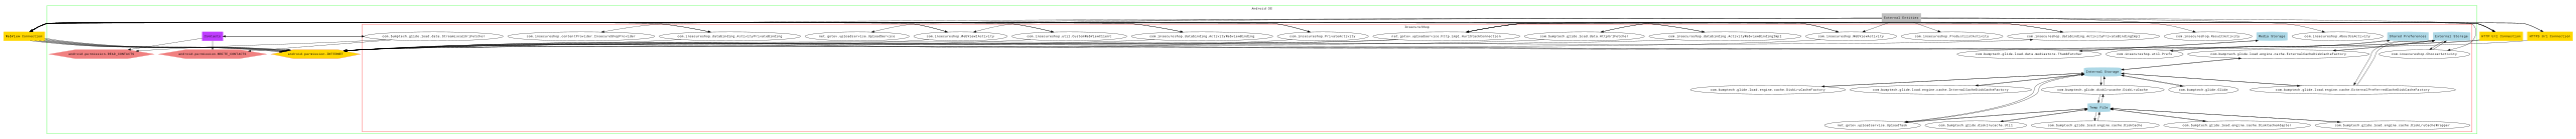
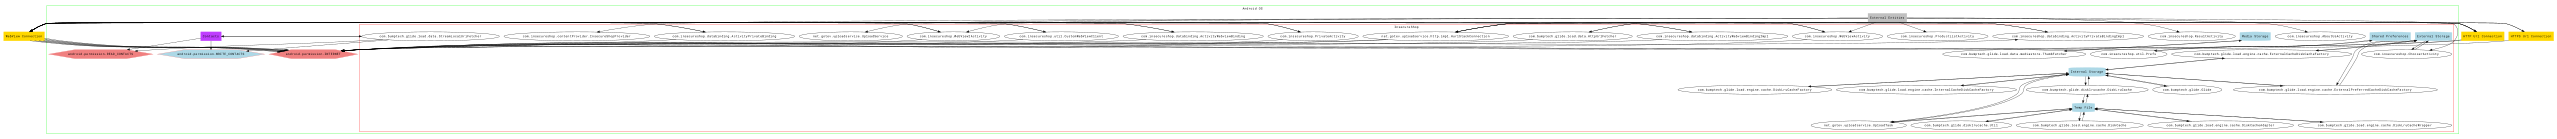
  digraph {
    fontname="Roboto Mono"
    rankdir=TD
    node [fontname="Roboto Mono" shape=ellipse]
    edge [fontname="Roboto Mono"]
    "External Storage" [color=lightblue shape=cylinder style=filled]
    "com.insecureshop.ChooserActivity"
    "com.insecureshop.AboutUsActivity"
    "com.insecureshop.WebViewActivity"
    "com.insecureshop.WebView2Activity"
    "com.insecureshop.ResultActivity"
    "com.insecureshop.ProductListActivity"
    "net.gotev.uploadservice.UploadService"
    "com.insecureshop.contentProvider.InsecureShopProvider"
    "com.insecureshop.databinding.ActivityPrivateBindingImpl"
    "com.insecureshop.databinding.ActivityWebviewBindingImpl"
    "com.bumptech.glide.load.data.HttpUrlFetcher"
    "net.gotev.uploadservice.http.impl.HurlStackConnection"
    "com.insecureshop.PrivateActivity"
    "com.insecureshop.databinding.ActivityWebviewBinding"
    "com.insecureshop.util.CustomWebViewClient"
    "com.insecureshop.databinding.ActivityPrivateBinding"
    "Temp File" [color=lightblue shape=cylinder style=filled]
    "com.bumptech.glide.disklrucache.DiskLruCache"
    "Internal Storage" [color=lightblue shape=cylinder style=filled]
    "com.bumptech.glide.disklrucache.Util"
    "com.bumptech.glide.load.engine.cache.DiskCache"
    "net.gotev.uploadservice.UploadTask"
    "com.bumptech.glide.load.engine.cache.DiskCacheAdapter"
    "com.bumptech.glide.load.engine.cache.DiskLruCacheWrapper"
    "com.bumptech.glide.load.engine.cache.ExternalCacheDiskCacheFactory"
    "com.bumptech.glide.load.engine.cache.ExternalPreferredCacheDiskCacheFactory"
    "Shared Preferences" [color=lightblue shape=cylinder style=filled]
    "com.insecureshop.util.Prefs"
    "com.bumptech.glide.Glide"
    "com.bumptech.glide.load.engine.cache.DiskLruCacheFactory"
    "com.bumptech.glide.load.engine.cache.InternalCacheDiskCacheFactory"
    "Media Storage" [color=lightblue shape=cylinder style=filled]
    "com.bumptech.glide.load.data.mediastore.ThumbFetcher"
    "com.bumptech.glide.load.data.StreamLocalUriFetcher"
    "External Entities" [color=gray shape=rectangle style=filled]
-   "android.permission.INTERNET" [color=lightcoral shape=hexagon style=filled fillcolor=gold1]
+   "android.permission.INTERNET" [color=lightcoral shape=hexagon style=filled]
    Contacts [color=darkorchid1 shape=rectangle style=filled]
    "android.permission.READ_CONTACTS" [color=lightcoral shape=hexagon style=filled]
-   "android.permission.WRITE_CONTACTS" [color=lightcoral shape=hexagon style=filled]
+   "android.permission.WRITE_CONTACTS" [color=lightcoral shape=hexagon style=filled fillcolor=lightblue]
    "WebView Connection" [color=gold1 shape=rectangle style=filled]
    "HTTP Url Connection" [color=gold1 shape=rectangle style=filled]
    "HTTPS Url Connection" [color=gold1 shape=rectangle style=filled]
    subgraph cluster_1 {
      color=green
      label="Android OS"
      "External Entities"
      "android.permission.INTERNET"
      Contacts
      "android.permission.READ_CONTACTS"
      "android.permission.WRITE_CONTACTS"
      subgraph cluster_2 {
        color=red
        label=InsecureShop
        "External Storage"
        "com.insecureshop.ChooserActivity"
        "com.insecureshop.AboutUsActivity"
        "com.insecureshop.WebViewActivity"
        "com.insecureshop.WebView2Activity"
        "com.insecureshop.ResultActivity"
        "com.insecureshop.ProductListActivity"
        "net.gotev.uploadservice.UploadService"
        "com.insecureshop.contentProvider.InsecureShopProvider"
        "com.insecureshop.databinding.ActivityPrivateBindingImpl"
        "com.insecureshop.databinding.ActivityWebviewBindingImpl"
        "com.bumptech.glide.load.data.HttpUrlFetcher"
        "net.gotev.uploadservice.http.impl.HurlStackConnection"
        "com.insecureshop.PrivateActivity"
        "com.insecureshop.databinding.ActivityWebviewBinding"
        "com.insecureshop.util.CustomWebViewClient"
        "com.insecureshop.databinding.ActivityPrivateBinding"
        "Temp File"
        "com.bumptech.glide.disklrucache.DiskLruCache"
        "Internal Storage"
        "com.bumptech.glide.disklrucache.Util"
        "com.bumptech.glide.load.engine.cache.DiskCache"
        "net.gotev.uploadservice.UploadTask"
        "com.bumptech.glide.load.engine.cache.DiskCacheAdapter"
        "com.bumptech.glide.load.engine.cache.DiskLruCacheWrapper"
        "com.bumptech.glide.load.engine.cache.ExternalCacheDiskCacheFactory"
        "com.bumptech.glide.load.engine.cache.ExternalPreferredCacheDiskCacheFactory"
        "Shared Preferences"
        "com.insecureshop.util.Prefs"
        "com.bumptech.glide.Glide"
        "com.bumptech.glide.load.engine.cache.DiskLruCacheFactory"
        "com.bumptech.glide.load.engine.cache.InternalCacheDiskCacheFactory"
        "Media Storage"
        "com.bumptech.glide.load.data.mediastore.ThumbFetcher"
        "com.bumptech.glide.load.data.StreamLocalUriFetcher"
      }
    }
    "External Storage" -> "com.insecureshop.ChooserActivity"
    "External Storage" -> "com.bumptech.glide.load.engine.cache.ExternalCacheDiskCacheFactory"
    "External Storage" -> "com.bumptech.glide.load.engine.cache.ExternalPreferredCacheDiskCacheFactory"
    "com.insecureshop.ChooserActivity" -> "External Storage"
    "com.insecureshop.WebViewActivity" -> "android.permission.INTERNET"
    "com.insecureshop.WebViewActivity" -> "WebView Connection"
    "com.insecureshop.WebView2Activity" -> "android.permission.INTERNET"
    "com.insecureshop.WebView2Activity" -> "WebView Connection"
    "com.insecureshop.databinding.ActivityPrivateBindingImpl" -> "WebView Connection"
    "com.insecureshop.databinding.ActivityWebviewBindingImpl" -> "android.permission.INTERNET"
    "com.insecureshop.databinding.ActivityWebviewBindingImpl" -> "WebView Connection"
    "com.bumptech.glide.load.data.HttpUrlFetcher" -> "android.permission.INTERNET"
    "com.bumptech.glide.load.data.HttpUrlFetcher" -> "HTTP Url Connection"
    "net.gotev.uploadservice.http.impl.HurlStackConnection" -> "android.permission.INTERNET"
    "net.gotev.uploadservice.http.impl.HurlStackConnection" -> "android.permission.INTERNET"
    "net.gotev.uploadservice.http.impl.HurlStackConnection" -> "HTTP Url Connection"
    "net.gotev.uploadservice.http.impl.HurlStackConnection" -> "HTTPS Url Connection"
    "com.insecureshop.PrivateActivity" -> "android.permission.INTERNET"
    "com.insecureshop.PrivateActivity" -> "WebView Connection"
    "com.insecureshop.databinding.ActivityWebviewBinding" -> "android.permission.INTERNET"
    "com.insecureshop.databinding.ActivityWebviewBinding" -> "WebView Connection"
    "com.insecureshop.util.CustomWebViewClient" -> "android.permission.INTERNET"
    "com.insecureshop.util.CustomWebViewClient" -> "WebView Connection"
    "com.insecureshop.databinding.ActivityPrivateBinding" -> "android.permission.INTERNET"
    "com.insecureshop.databinding.ActivityPrivateBinding" -> "WebView Connection"
    "Temp File" -> "com.bumptech.glide.disklrucache.DiskLruCache"
    "Temp File" -> "com.bumptech.glide.disklrucache.Util"
    "Temp File" -> "com.bumptech.glide.load.engine.cache.DiskCache"
    "Temp File" -> "net.gotev.uploadservice.UploadTask"
    "Temp File" -> "com.bumptech.glide.load.engine.cache.DiskCacheAdapter"
    "Temp File" -> "com.bumptech.glide.load.engine.cache.DiskLruCacheWrapper"
    "com.bumptech.glide.disklrucache.DiskLruCache" -> "Temp File"
    "com.bumptech.glide.disklrucache.DiskLruCache" -> "Internal Storage"
    "Internal Storage" -> "com.bumptech.glide.disklrucache.DiskLruCache"
    "Internal Storage" -> "net.gotev.uploadservice.UploadTask"
    "Internal Storage" -> "com.bumptech.glide.load.engine.cache.ExternalCacheDiskCacheFactory"
    "Internal Storage" -> "com.bumptech.glide.load.engine.cache.ExternalPreferredCacheDiskCacheFactory"
    "Internal Storage" -> "com.bumptech.glide.Glide"
    "Internal Storage" -> "com.bumptech.glide.load.engine.cache.DiskLruCacheFactory"
    "Internal Storage" -> "com.bumptech.glide.load.engine.cache.InternalCacheDiskCacheFactory"
    "com.bumptech.glide.disklrucache.Util" -> "Temp File"
    "com.bumptech.glide.load.engine.cache.DiskCache" -> "Temp File"
    "net.gotev.uploadservice.UploadTask" -> "Temp File"
    "net.gotev.uploadservice.UploadTask" -> "Internal Storage"
    "com.bumptech.glide.load.engine.cache.DiskCacheAdapter" -> "Temp File"
    "com.bumptech.glide.load.engine.cache.DiskLruCacheWrapper" -> "Temp File"
    "com.bumptech.glide.load.engine.cache.ExternalCacheDiskCacheFactory" -> "External Storage"
    "com.bumptech.glide.load.engine.cache.ExternalCacheDiskCacheFactory" -> "Internal Storage"
    "com.bumptech.glide.load.engine.cache.ExternalPreferredCacheDiskCacheFactory" -> "External Storage"
    "com.bumptech.glide.load.engine.cache.ExternalPreferredCacheDiskCacheFactory" -> "Internal Storage"
    "Shared Preferences" -> "com.insecureshop.util.Prefs"
    "com.insecureshop.util.Prefs" -> "Shared Preferences"
    "com.bumptech.glide.Glide" -> "Internal Storage"
    "com.bumptech.glide.load.engine.cache.DiskLruCacheFactory" -> "Internal Storage"
    "com.bumptech.glide.load.engine.cache.InternalCacheDiskCacheFactory" -> "Internal Storage"
    "Media Storage" -> "com.bumptech.glide.load.data.mediastore.ThumbFetcher"
    "com.bumptech.glide.load.data.mediastore.ThumbFetcher" -> "Media Storage"
    "com.bumptech.glide.load.data.StreamLocalUriFetcher" -> Contacts
    "com.bumptech.glide.load.data.StreamLocalUriFetcher" -> "android.permission.READ_CONTACTS"
    "com.bumptech.glide.load.data.StreamLocalUriFetcher" -> "android.permission.WRITE_CONTACTS"
    "External Entities" -> "com.insecureshop.ChooserActivity"
    "External Entities" -> "com.insecureshop.AboutUsActivity"
    "External Entities" -> "com.insecureshop.WebViewActivity"
    "External Entities" -> "com.insecureshop.WebView2Activity"
    "External Entities" -> "com.insecureshop.ResultActivity"
    "External Entities" -> "com.insecureshop.ProductListActivity"
    "External Entities" -> "net.gotev.uploadservice.UploadService"
    "External Entities" -> "com.insecureshop.contentProvider.InsecureShopProvider"
    "android.permission.INTERNET" -> "com.insecureshop.databinding.ActivityPrivateBindingImpl"
    Contacts -> "com.bumptech.glide.load.data.StreamLocalUriFetcher"
    Contacts -> "android.permission.READ_CONTACTS"
    Contacts -> "android.permission.WRITE_CONTACTS"
    "WebView Connection" -> "com.insecureshop.WebViewActivity"
    "WebView Connection" -> "com.insecureshop.WebView2Activity"
    "WebView Connection" -> "com.insecureshop.databinding.ActivityPrivateBindingImpl"
    "WebView Connection" -> "com.insecureshop.databinding.ActivityWebviewBindingImpl"
    "WebView Connection" -> "com.insecureshop.PrivateActivity"
    "WebView Connection" -> "com.insecureshop.databinding.ActivityWebviewBinding"
    "WebView Connection" -> "com.insecureshop.util.CustomWebViewClient"
    "WebView Connection" -> "com.insecureshop.databinding.ActivityPrivateBinding"
    "WebView Connection" -> "android.permission.INTERNET"
    "WebView Connection" -> "android.permission.INTERNET"
    "WebView Connection" -> "android.permission.INTERNET"
    "WebView Connection" -> "android.permission.INTERNET"
    "WebView Connection" -> "android.permission.INTERNET"
    "WebView Connection" -> "android.permission.INTERNET"
    "WebView Connection" -> "android.permission.INTERNET"
    "WebView Connection" -> "android.permission.INTERNET"
    "HTTP Url Connection" -> "com.bumptech.glide.load.data.HttpUrlFetcher"
    "HTTP Url Connection" -> "net.gotev.uploadservice.http.impl.HurlStackConnection"
    "HTTP Url Connection" -> "android.permission.INTERNET"
    "HTTP Url Connection" -> "android.permission.INTERNET"
    "HTTPS Url Connection" -> "net.gotev.uploadservice.http.impl.HurlStackConnection"
    "HTTPS Url Connection" -> "android.permission.INTERNET"
  }
